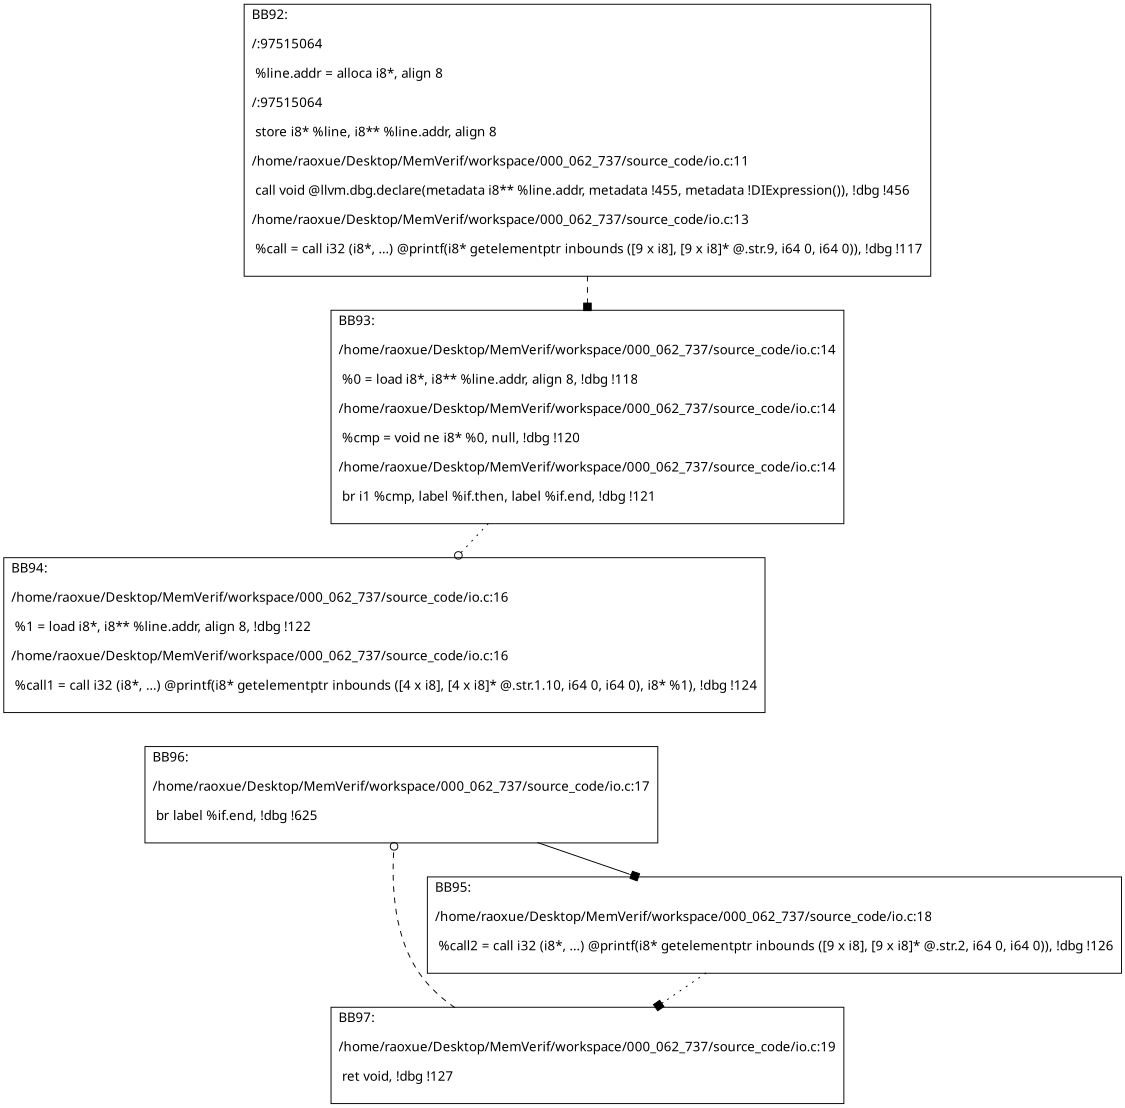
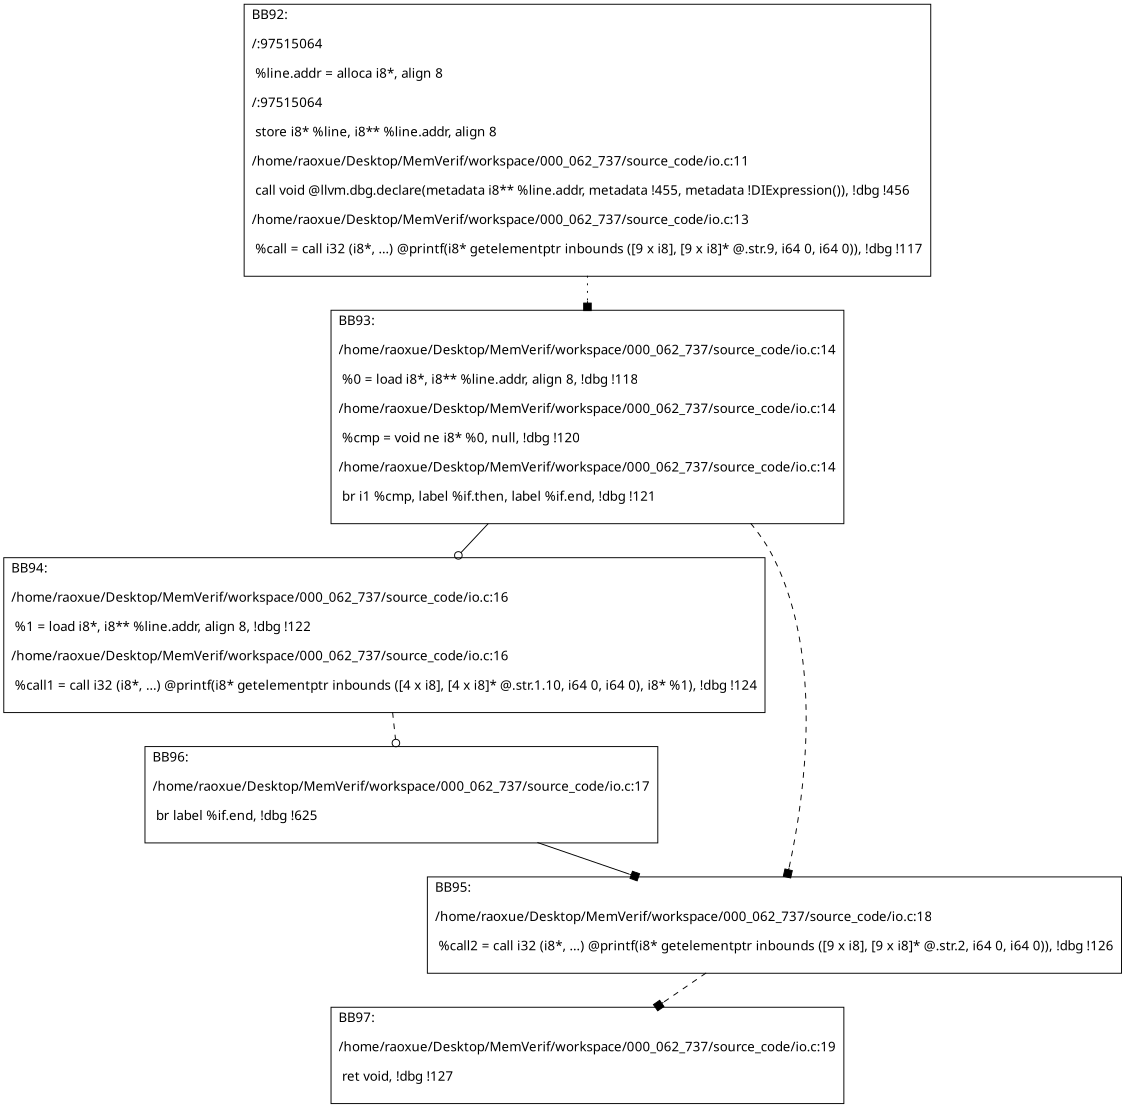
  digraph {
    fontname="Noto Sans"
    node [fontname="Noto Sans" shape=record]
    edge [arrowhead=box fontname="Noto Sans" style=dotted]
    n1 [label="{BB92:\l\l/:97515064\l\n  %line.addr = alloca i8*, align 8\l\n/:97515064\l\n  store i8* %line, i8** %line.addr, align 8\l\n/home/raoxue/Desktop/MemVerif/workspace/000_062_737/source_code/io.c:11\l\n  call void @llvm.dbg.declare(metadata i8** %line.addr, metadata !455, metadata !DIExpression()), !dbg !456\l\n/home/raoxue/Desktop/MemVerif/workspace/000_062_737/source_code/io.c:13\l\n  %call = call i32 (i8*, ...) @printf(i8* getelementptr inbounds ([9 x i8], [9 x i8]* @.str.9, i64 0, i64 0)), !dbg !117\l\n}"]
    n2 [label="{BB93:\l\l/home/raoxue/Desktop/MemVerif/workspace/000_062_737/source_code/io.c:14\l\n  %0 = load i8*, i8** %line.addr, align 8, !dbg !118\l\n/home/raoxue/Desktop/MemVerif/workspace/000_062_737/source_code/io.c:14\l\n  %cmp = void ne i8* %0, null, !dbg !120\l\n/home/raoxue/Desktop/MemVerif/workspace/000_062_737/source_code/io.c:14\l\n  br i1 %cmp, label %if.then, label %if.end, !dbg !121\l\n}"]
    n3 [label="{BB94:\l\l/home/raoxue/Desktop/MemVerif/workspace/000_062_737/source_code/io.c:16\l\n  %1 = load i8*, i8** %line.addr, align 8, !dbg !122\l\n/home/raoxue/Desktop/MemVerif/workspace/000_062_737/source_code/io.c:16\l\n  %call1 = call i32 (i8*, ...) @printf(i8* getelementptr inbounds ([4 x i8], [4 x i8]* @.str.1.10, i64 0, i64 0), i8* %1), !dbg !124\l\n}"]
    n4 [label="{BB95:\l\l/home/raoxue/Desktop/MemVerif/workspace/000_062_737/source_code/io.c:18\l\n  %call2 = call i32 (i8*, ...) @printf(i8* getelementptr inbounds ([9 x i8], [9 x i8]* @.str.2, i64 0, i64 0)), !dbg !126\l\n}"]
    n5 [label="{BB96:\l\l/home/raoxue/Desktop/MemVerif/workspace/000_062_737/source_code/io.c:17\l\n  br label %if.end, !dbg !625\l\n}"]
    n6 [label="{BB97:\l\l/home/raoxue/Desktop/MemVerif/workspace/000_062_737/source_code/io.c:19\l\n  ret void, !dbg !127\l\n}"]
-   n1 -> n2 [style=dashed]
-   n2 -> n3 [arrowhead=odot]
-   n6 -> n5 [arrowhead=odot style=dashed]
-   n4 -> n6
+   n1 -> n2
+   n2 -> n3 [arrowhead=odot style=solid]
+   n2 -> n4 [style=dashed]
+   n3 -> n5 [arrowhead=odot style=dashed]
+   n4 -> n6 [style=dashed]
    n5 -> n4 [style=solid]
  }
